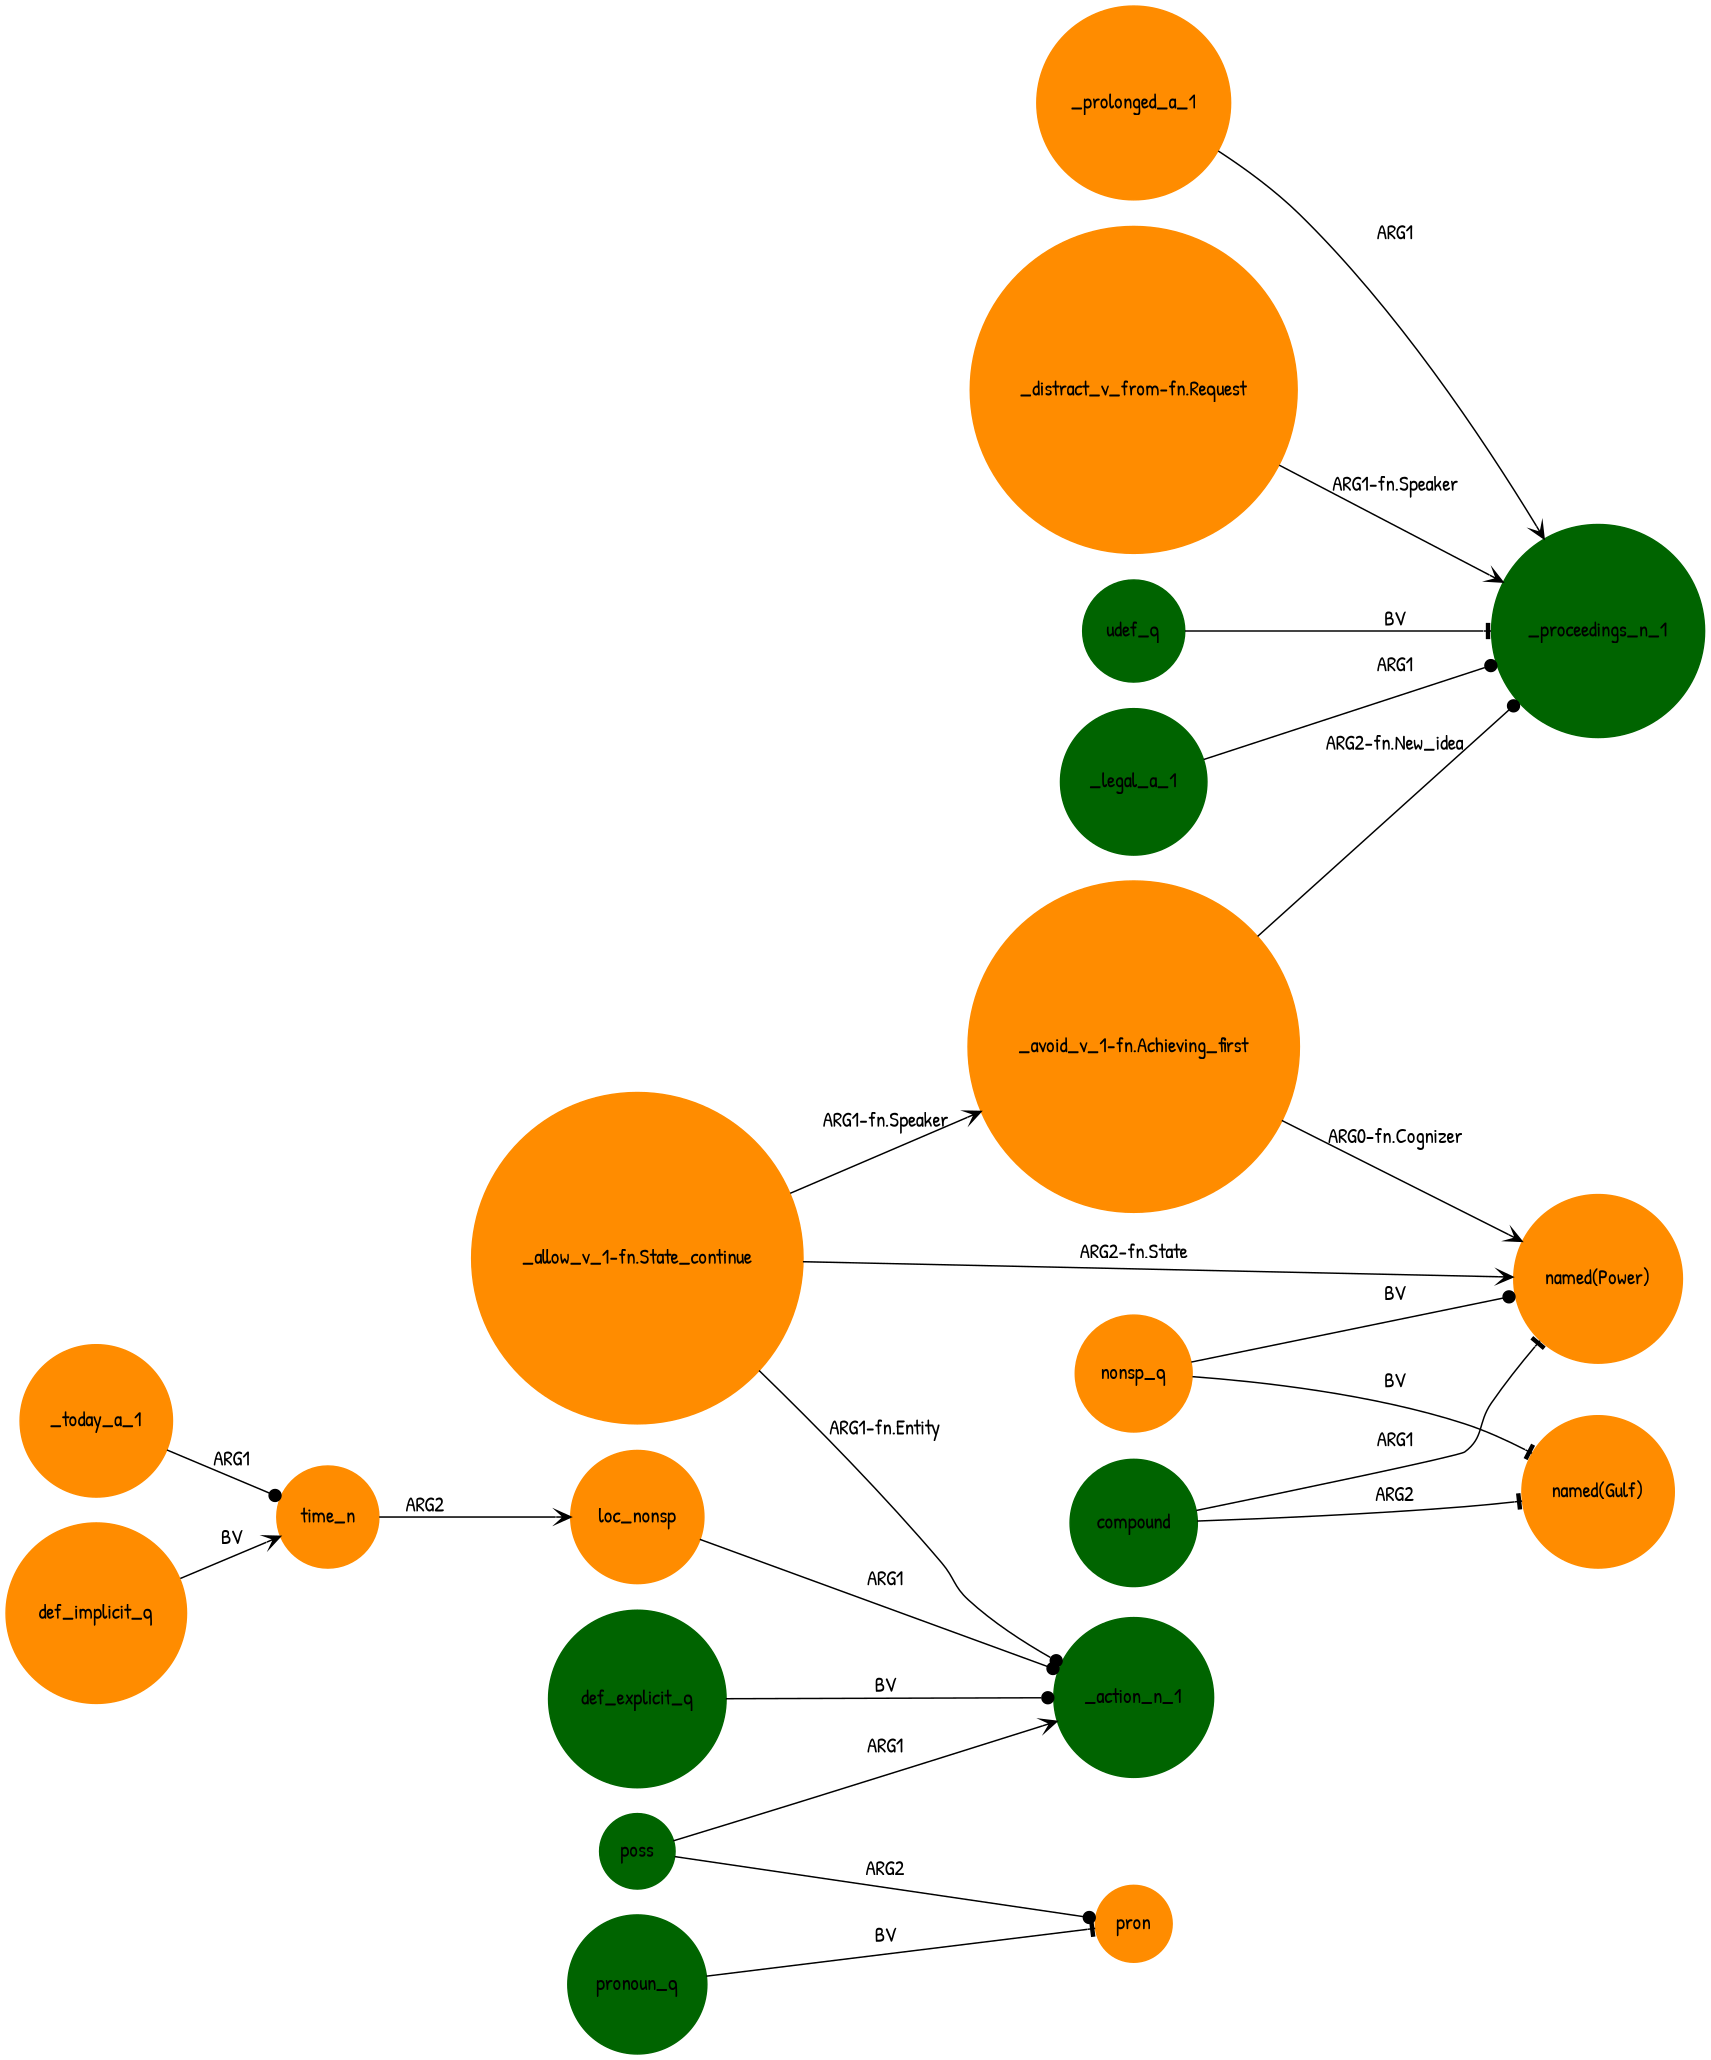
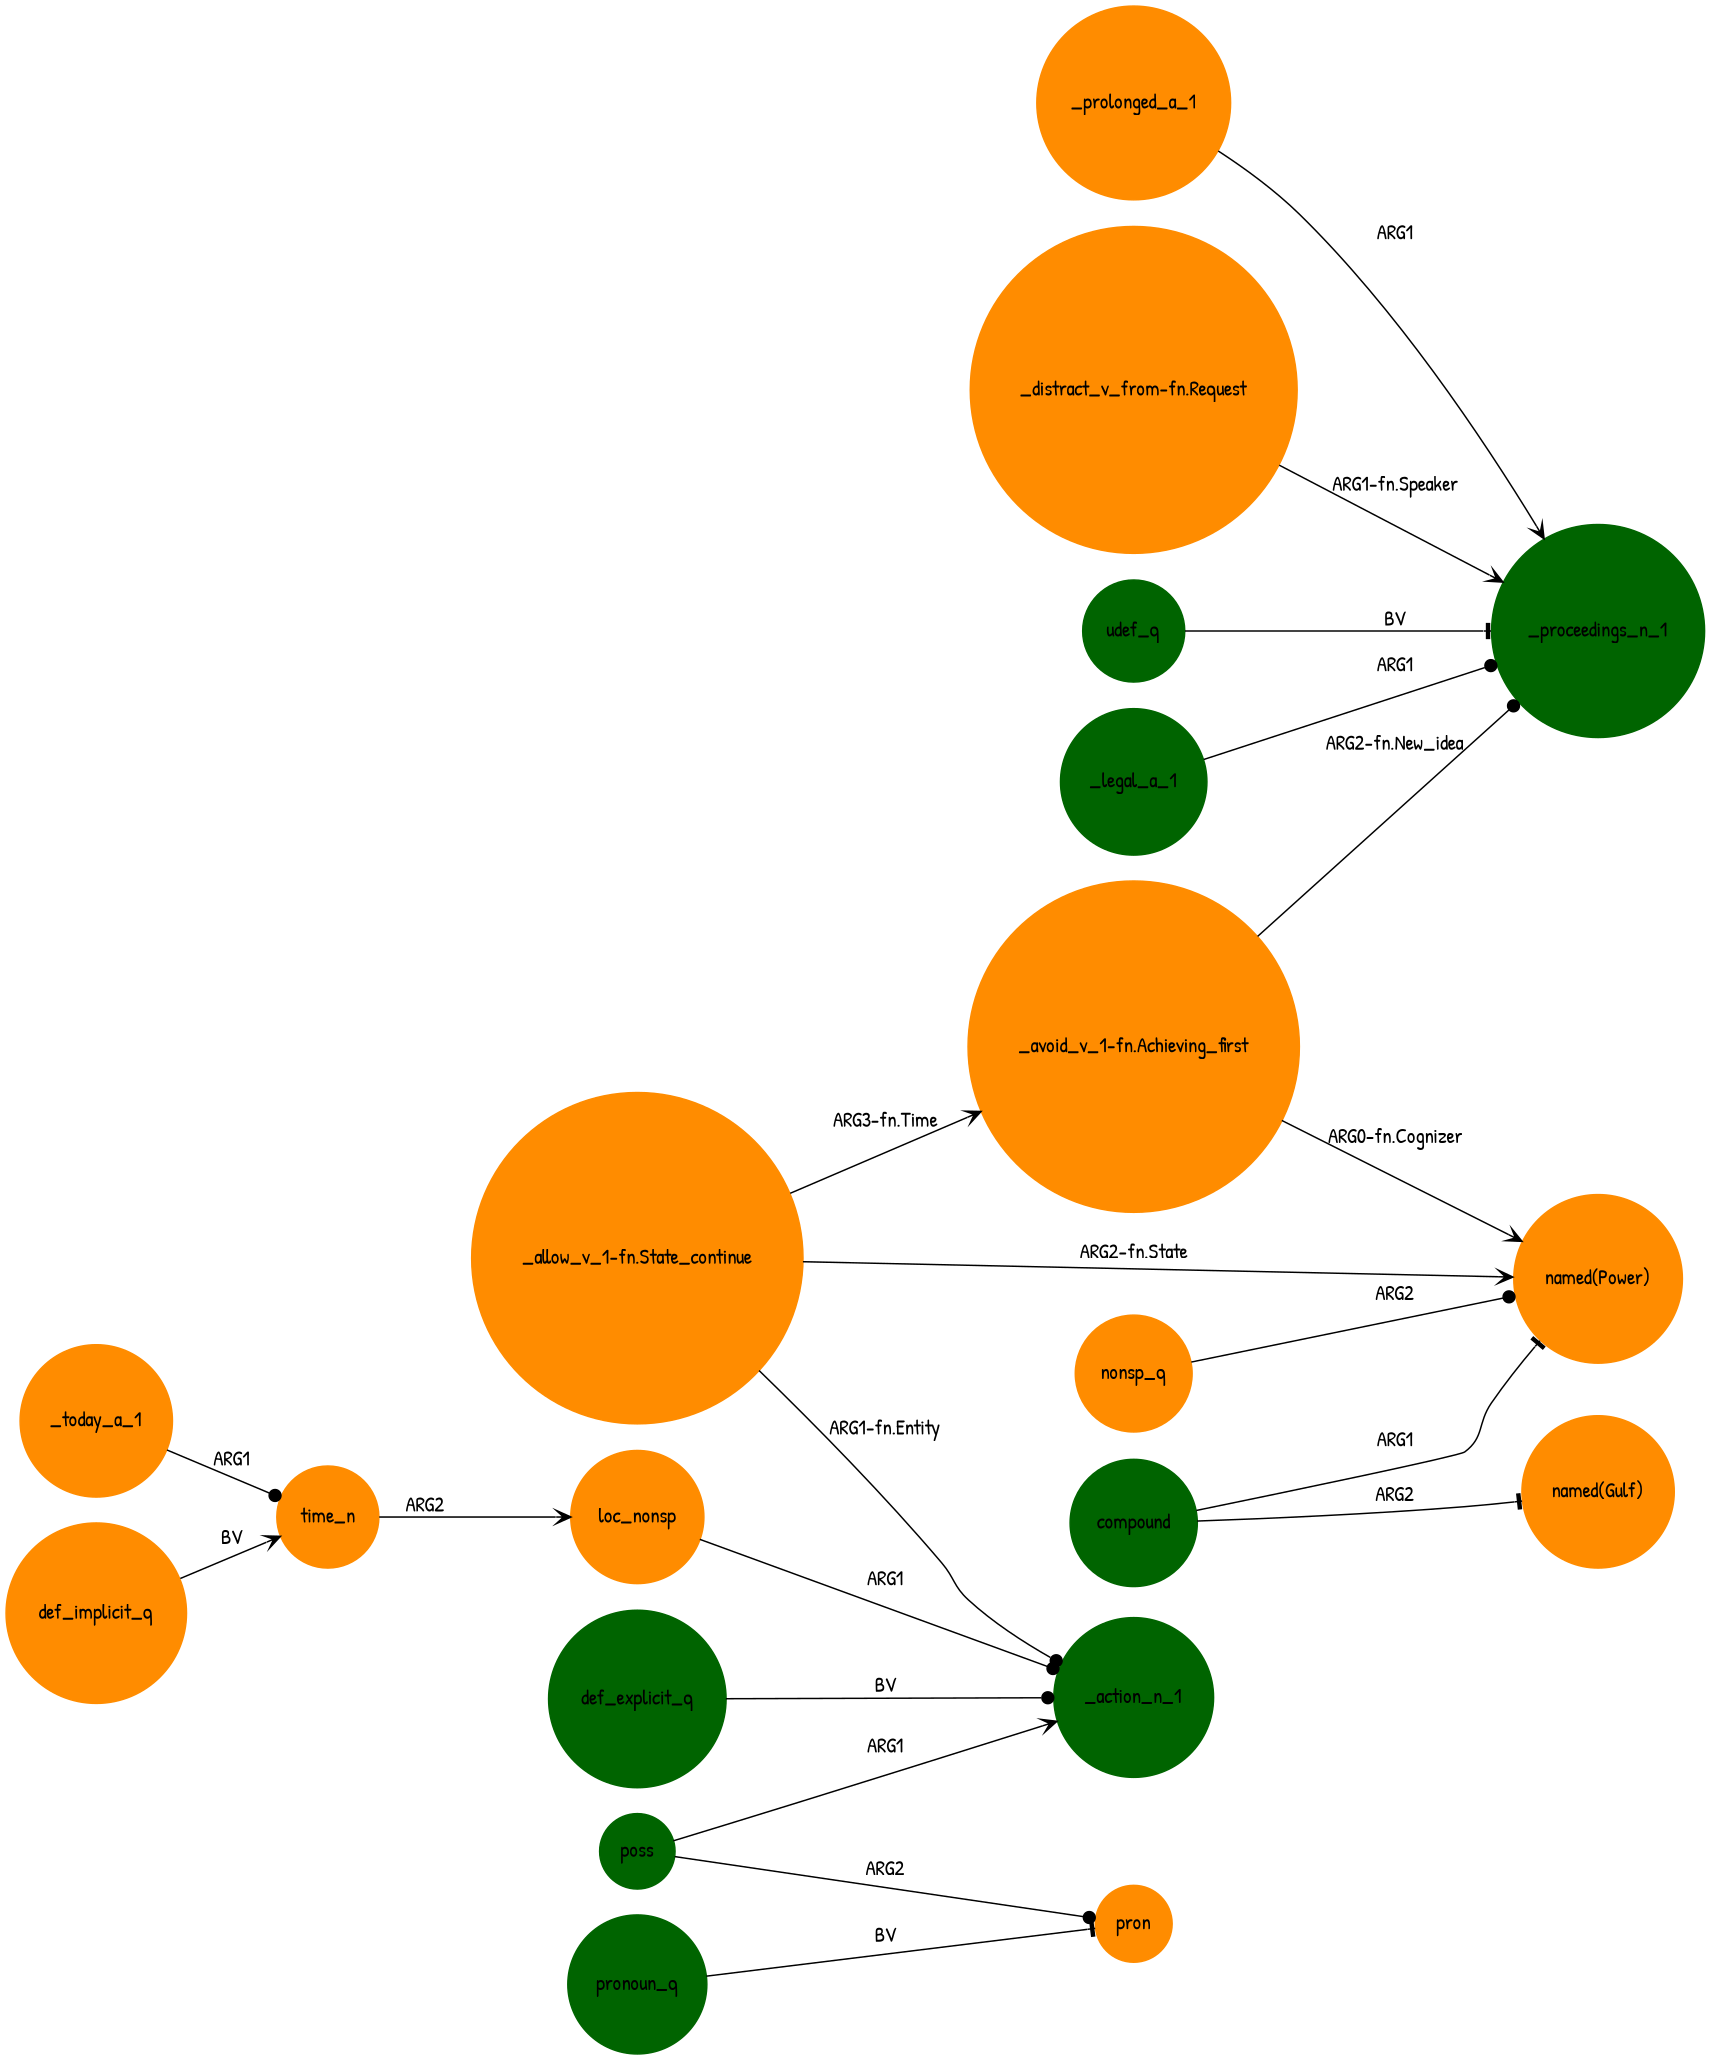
  digraph {
    fontname="Patrick Hand"
    rankdir=LR
    node [color=darkorange fontname="Patrick Hand" shape=circle style=filled]
    edge [arrowhead=vee fontname="Patrick Hand"]
    _proceedings_n_1 [color=darkgreen]
    _prolonged_a_1
    _action_n_1 [color=darkgreen]
    loc_nonsp
    time_n
    "_allow_v_1-fn.State_continue"
    "_avoid_v_1-fn.Achieving_first"
    "named(Power)"
    "_distract_v_from-fn.Request"
    compound [color=darkgreen]
    "named(Gulf)"
    n12 [label=nonsp_q]
    pronoun_q [color=darkgreen]
    pron
    poss [color=darkgreen]
    def_explicit_q [color=darkgreen]
    udef_q [color=darkgreen]
    _today_a_1
    _legal_a_1 [color=darkgreen]
    def_implicit_q
    _prolonged_a_1 -> _proceedings_n_1 [label=ARG1]
    loc_nonsp -> _action_n_1 [arrowhead=dot label=ARG1]
    time_n -> loc_nonsp [label=ARG2]
    "_allow_v_1-fn.State_continue" -> _action_n_1 [arrowhead=dot label="ARG1-fn.Entity"]
-   "_allow_v_1-fn.State_continue" -> "_avoid_v_1-fn.Achieving_first" [label="ARG1-fn.Speaker"]
+   "_allow_v_1-fn.State_continue" -> "_avoid_v_1-fn.Achieving_first" [label="ARG3-fn.Time"]
    "_allow_v_1-fn.State_continue" -> "named(Power)" [label="ARG2-fn.State"]
    "_avoid_v_1-fn.Achieving_first" -> _proceedings_n_1 [arrowhead=dot label="ARG2-fn.New_idea"]
    "_avoid_v_1-fn.Achieving_first" -> "named(Power)" [label="ARG0-fn.Cognizer"]
    "_distract_v_from-fn.Request" -> _proceedings_n_1 [label="ARG1-fn.Speaker"]
    compound -> "named(Power)" [arrowhead=tee label=ARG1]
    compound -> "named(Gulf)" [arrowhead=tee label=ARG2]
-   n12 -> "named(Power)" [arrowhead=dot label=BV]
-   n12 -> "named(Gulf)" [arrowhead=tee label=BV]
+   n12 -> "named(Power)" [arrowhead=dot label=ARG2]
    pronoun_q -> pron [arrowhead=tee label=BV]
    poss -> _action_n_1 [label=ARG1]
    poss -> pron [arrowhead=dot label=ARG2]
    def_explicit_q -> _action_n_1 [arrowhead=dot label=BV]
    udef_q -> _proceedings_n_1 [arrowhead=tee label=BV]
    _today_a_1 -> time_n [arrowhead=dot label=ARG1]
    _legal_a_1 -> _proceedings_n_1 [arrowhead=dot label=ARG1]
    def_implicit_q -> time_n [label=BV]
  }
